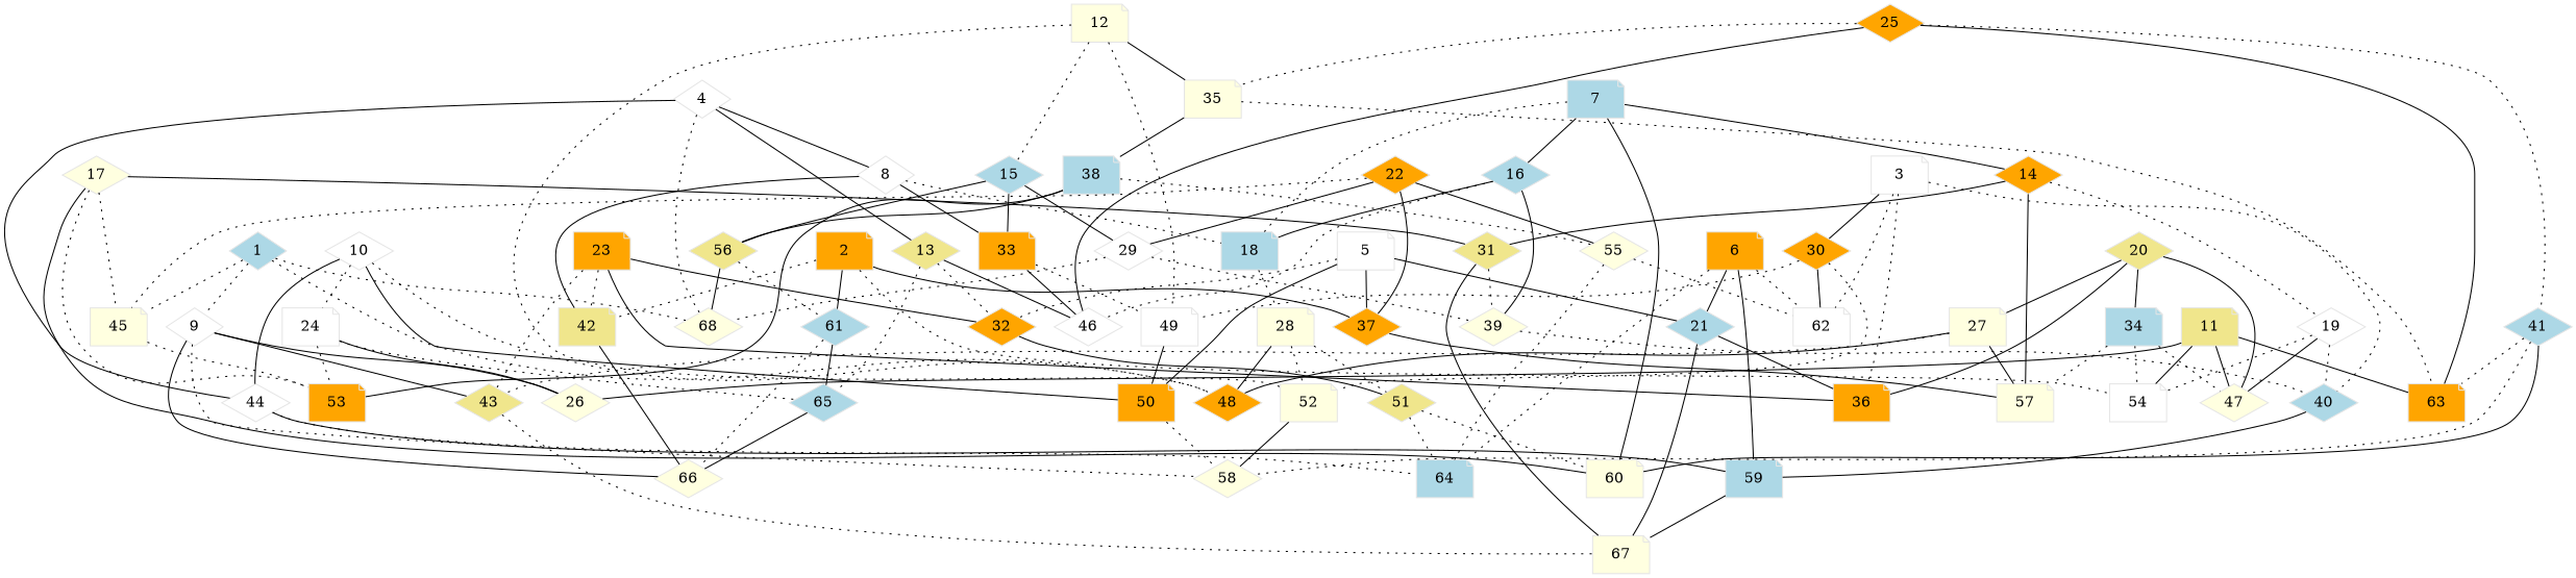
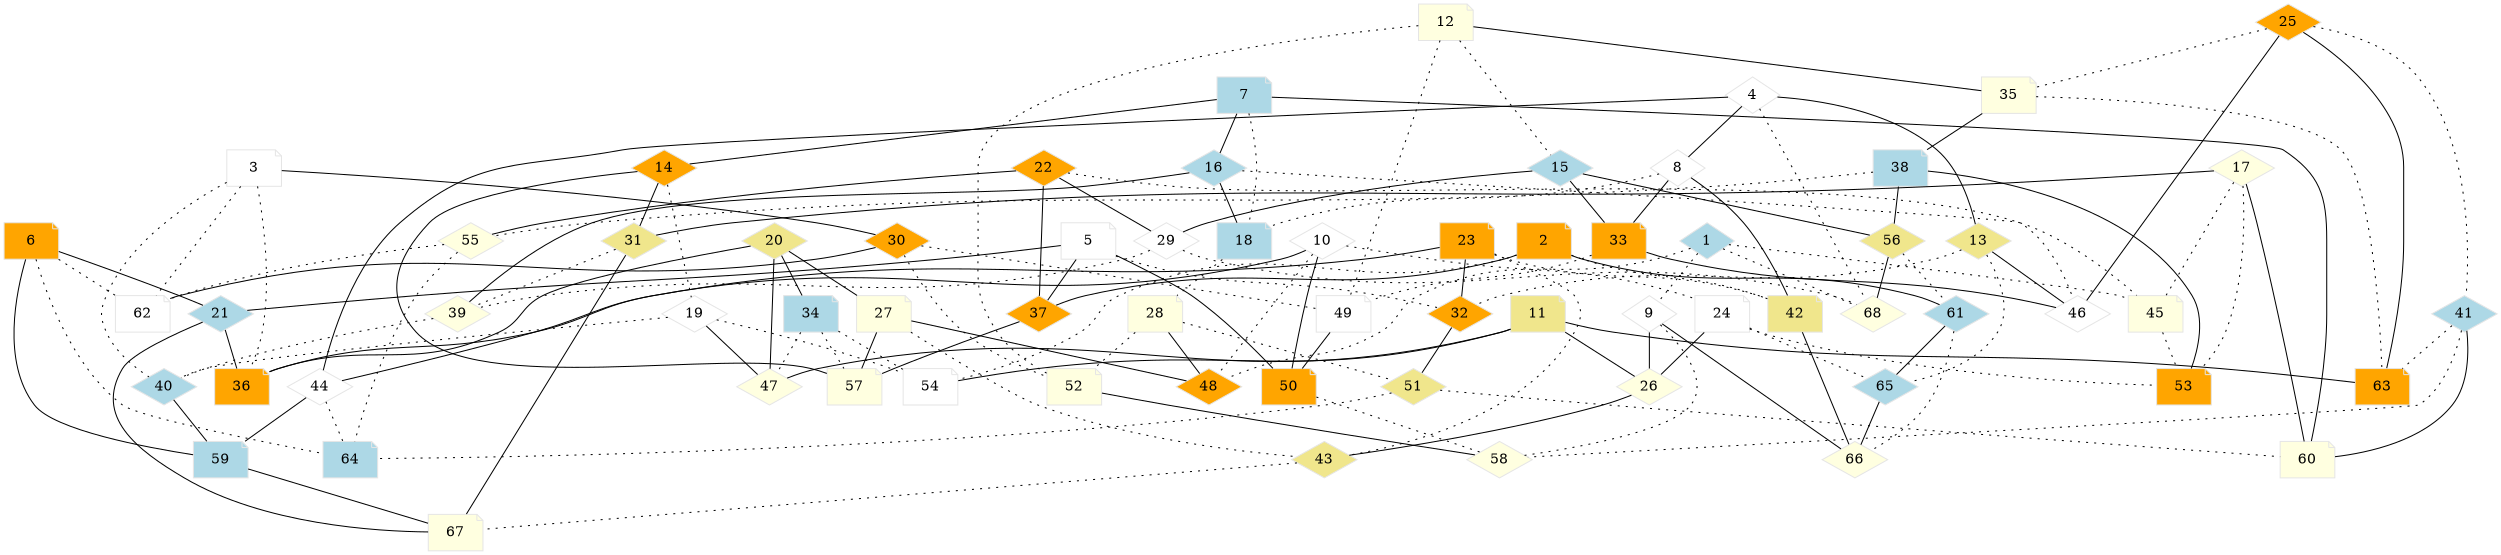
  graph {
    fontname="DejaVu Serif"
    node [color=gray90 fillcolor=lightyellow fontname="DejaVu Serif" shape=diamond style=filled]
    edge [fontname="DejaVu Serif" style=solid]
    1 [fillcolor=lightblue]
    9 [fillcolor=white]
    45 [shape=note]
    48 [fillcolor=orange]
    68
    26
    58
    66
    53 [fillcolor=orange shape=note]
    2 [fillcolor=orange shape=note]
    37 [fillcolor=orange]
    42 [fillcolor=khaki shape=note]
    54 [fillcolor=white shape=note]
    61 [fillcolor=lightblue]
    57 [shape=note]
    65 [fillcolor=lightblue]
    3 [fillcolor=white shape=note]
    30 [fillcolor=orange]
    36 [fillcolor=orange shape=note]
    40 [fillcolor=lightblue]
    62 [fillcolor=white shape=note]
    49 [fillcolor=white shape=note]
    52 [shape=note]
    59 [fillcolor=lightblue shape=note]
    4 [fillcolor=white]
    8 [fillcolor=white]
    13 [fillcolor=khaki]
    44 [fillcolor=white]
    18 [fillcolor=lightblue shape=note]
    33 [fillcolor=orange shape=note]
    32 [fillcolor=orange]
    46 [fillcolor=white]
    64 [fillcolor=lightblue shape=note]
    5 [fillcolor=white shape=note]
    21 [fillcolor=lightblue]
    50 [fillcolor=orange shape=note]
    67 [shape=note]
    51 [fillcolor=khaki]
    6 [fillcolor=orange shape=note]
    7 [fillcolor=lightblue shape=note]
    14 [fillcolor=orange]
    16 [fillcolor=lightblue]
    60 [shape=note]
    19 [fillcolor=white]
    31 [fillcolor=khaki]
    39
    28 [shape=note]
    43 [fillcolor=khaki]
    10 [fillcolor=white]
    24 [fillcolor=white shape=note]
    11 [fillcolor=khaki shape=note]
    47
    63 [fillcolor=orange shape=note]
    12 [shape=note]
    15 [fillcolor=lightblue]
    35 [shape=note]
    29 [fillcolor=white]
    56 [fillcolor=khaki]
    38 [fillcolor=lightblue shape=note]
    17
    20 [fillcolor=khaki]
    27 [shape=note]
    34 [fillcolor=lightblue shape=note]
    22 [fillcolor=orange]
    55
    23 [fillcolor=orange shape=note]
    25 [fillcolor=orange]
    41 [fillcolor=lightblue]
    1 -- 9 [style=dotted]
    1 -- 45 [style=dotted]
    1 -- 48 [style=dotted]
    1 -- 68 [style=dotted]
    9 -- 26
    9 -- 58 [style=dotted]
    9 -- 66
    45 -- 53 [style=dotted]
-   9 -- 43
+   26 -- 43
    2 -- 37
    2 -- 42 [style=dotted]
    2 -- 54 [style=dotted]
    2 -- 61
    37 -- 57
    42 -- 66
    61 -- 66 [style=dotted]
    61 -- 65
    65 -- 66
    3 -- 30
    3 -- 36 [style=dotted]
    3 -- 40 [style=dotted]
    3 -- 62 [style=dotted]
    30 -- 62
    30 -- 49 [style=dotted]
    30 -- 52 [style=dotted]
    40 -- 59
    49 -- 50
    52 -- 58
    59 -- 67
    4 -- 68 [style=dotted]
    4 -- 8
    4 -- 13
    4 -- 44
    8 -- 42
    8 -- 18 [style=dotted]
    8 -- 33
    13 -- 65 [style=dotted]
    13 -- 32 [style=dotted]
    13 -- 46
    44 -- 59
    44 -- 64 [style=dotted]
    18 -- 28 [style=dotted]
    33 -- 49 [style=dotted]
    33 -- 46
    32 -- 51
    5 -- 37
    5 -- 32 [style=dotted]
    5 -- 21
    5 -- 50
    21 -- 36
    21 -- 67
    50 -- 58 [style=dotted]
    51 -- 64 [style=dotted]
    51 -- 60 [style=dotted]
    6 -- 62 [style=dotted]
    6 -- 59
    6 -- 64 [style=dotted]
    6 -- 21
    7 -- 18 [style=dotted]
    7 -- 14
    7 -- 16
    7 -- 60
    14 -- 57
    14 -- 19 [style=dotted]
    14 -- 31
    16 -- 18
    16 -- 46 [style=dotted]
    16 -- 39
    19 -- 54 [style=dotted]
    19 -- 40 [style=dotted]
    19 -- 47
    31 -- 67
    31 -- 39 [style=dotted]
    39 -- 40 [style=dotted]
    28 -- 48
    28 -- 52 [style=dotted]
    28 -- 51 [style=dotted]
    43 -- 67 [style=dotted]
    10 -- 48 [style=dotted]
    10 -- 44
    10 -- 50
    10 -- 24 [style=dotted]
    24 -- 26
    24 -- 53 [style=dotted]
    24 -- 65 [style=dotted]
    11 -- 26
    11 -- 54
    11 -- 47
    11 -- 63
    12 -- 49 [style=dotted]
    12 -- 52 [style=dotted]
    12 -- 15 [style=dotted]
    12 -- 35
    15 -- 33
    15 -- 29
    15 -- 56
    35 -- 63 [style=dotted]
    35 -- 38
    29 -- 68 [style=dotted]
    29 -- 39 [style=dotted]
    56 -- 68
    56 -- 61 [style=dotted]
    38 -- 53
    38 -- 56
    38 -- 55 [style=dotted]
    17 -- 45 [style=dotted]
    17 -- 53 [style=dotted]
    17 -- 60
    17 -- 31
    20 -- 36
    20 -- 47
    20 -- 27
    20 -- 34
    27 -- 48
    27 -- 57
    27 -- 43 [style=dotted]
    34 -- 54 [style=dotted]
    34 -- 57 [style=dotted]
    34 -- 47 [style=dotted]
    22 -- 45 [style=dotted]
    22 -- 37
    22 -- 29
    22 -- 55
    55 -- 62 [style=dotted]
    55 -- 64 [style=dotted]
    23 -- 42 [style=dotted]
    23 -- 36
    23 -- 32
    23 -- 43 [style=dotted]
    25 -- 46
    25 -- 63
    25 -- 35 [style=dotted]
    25 -- 41 [style=dotted]
    41 -- 58 [style=dotted]
    41 -- 60
    41 -- 63 [style=dotted]
  }
